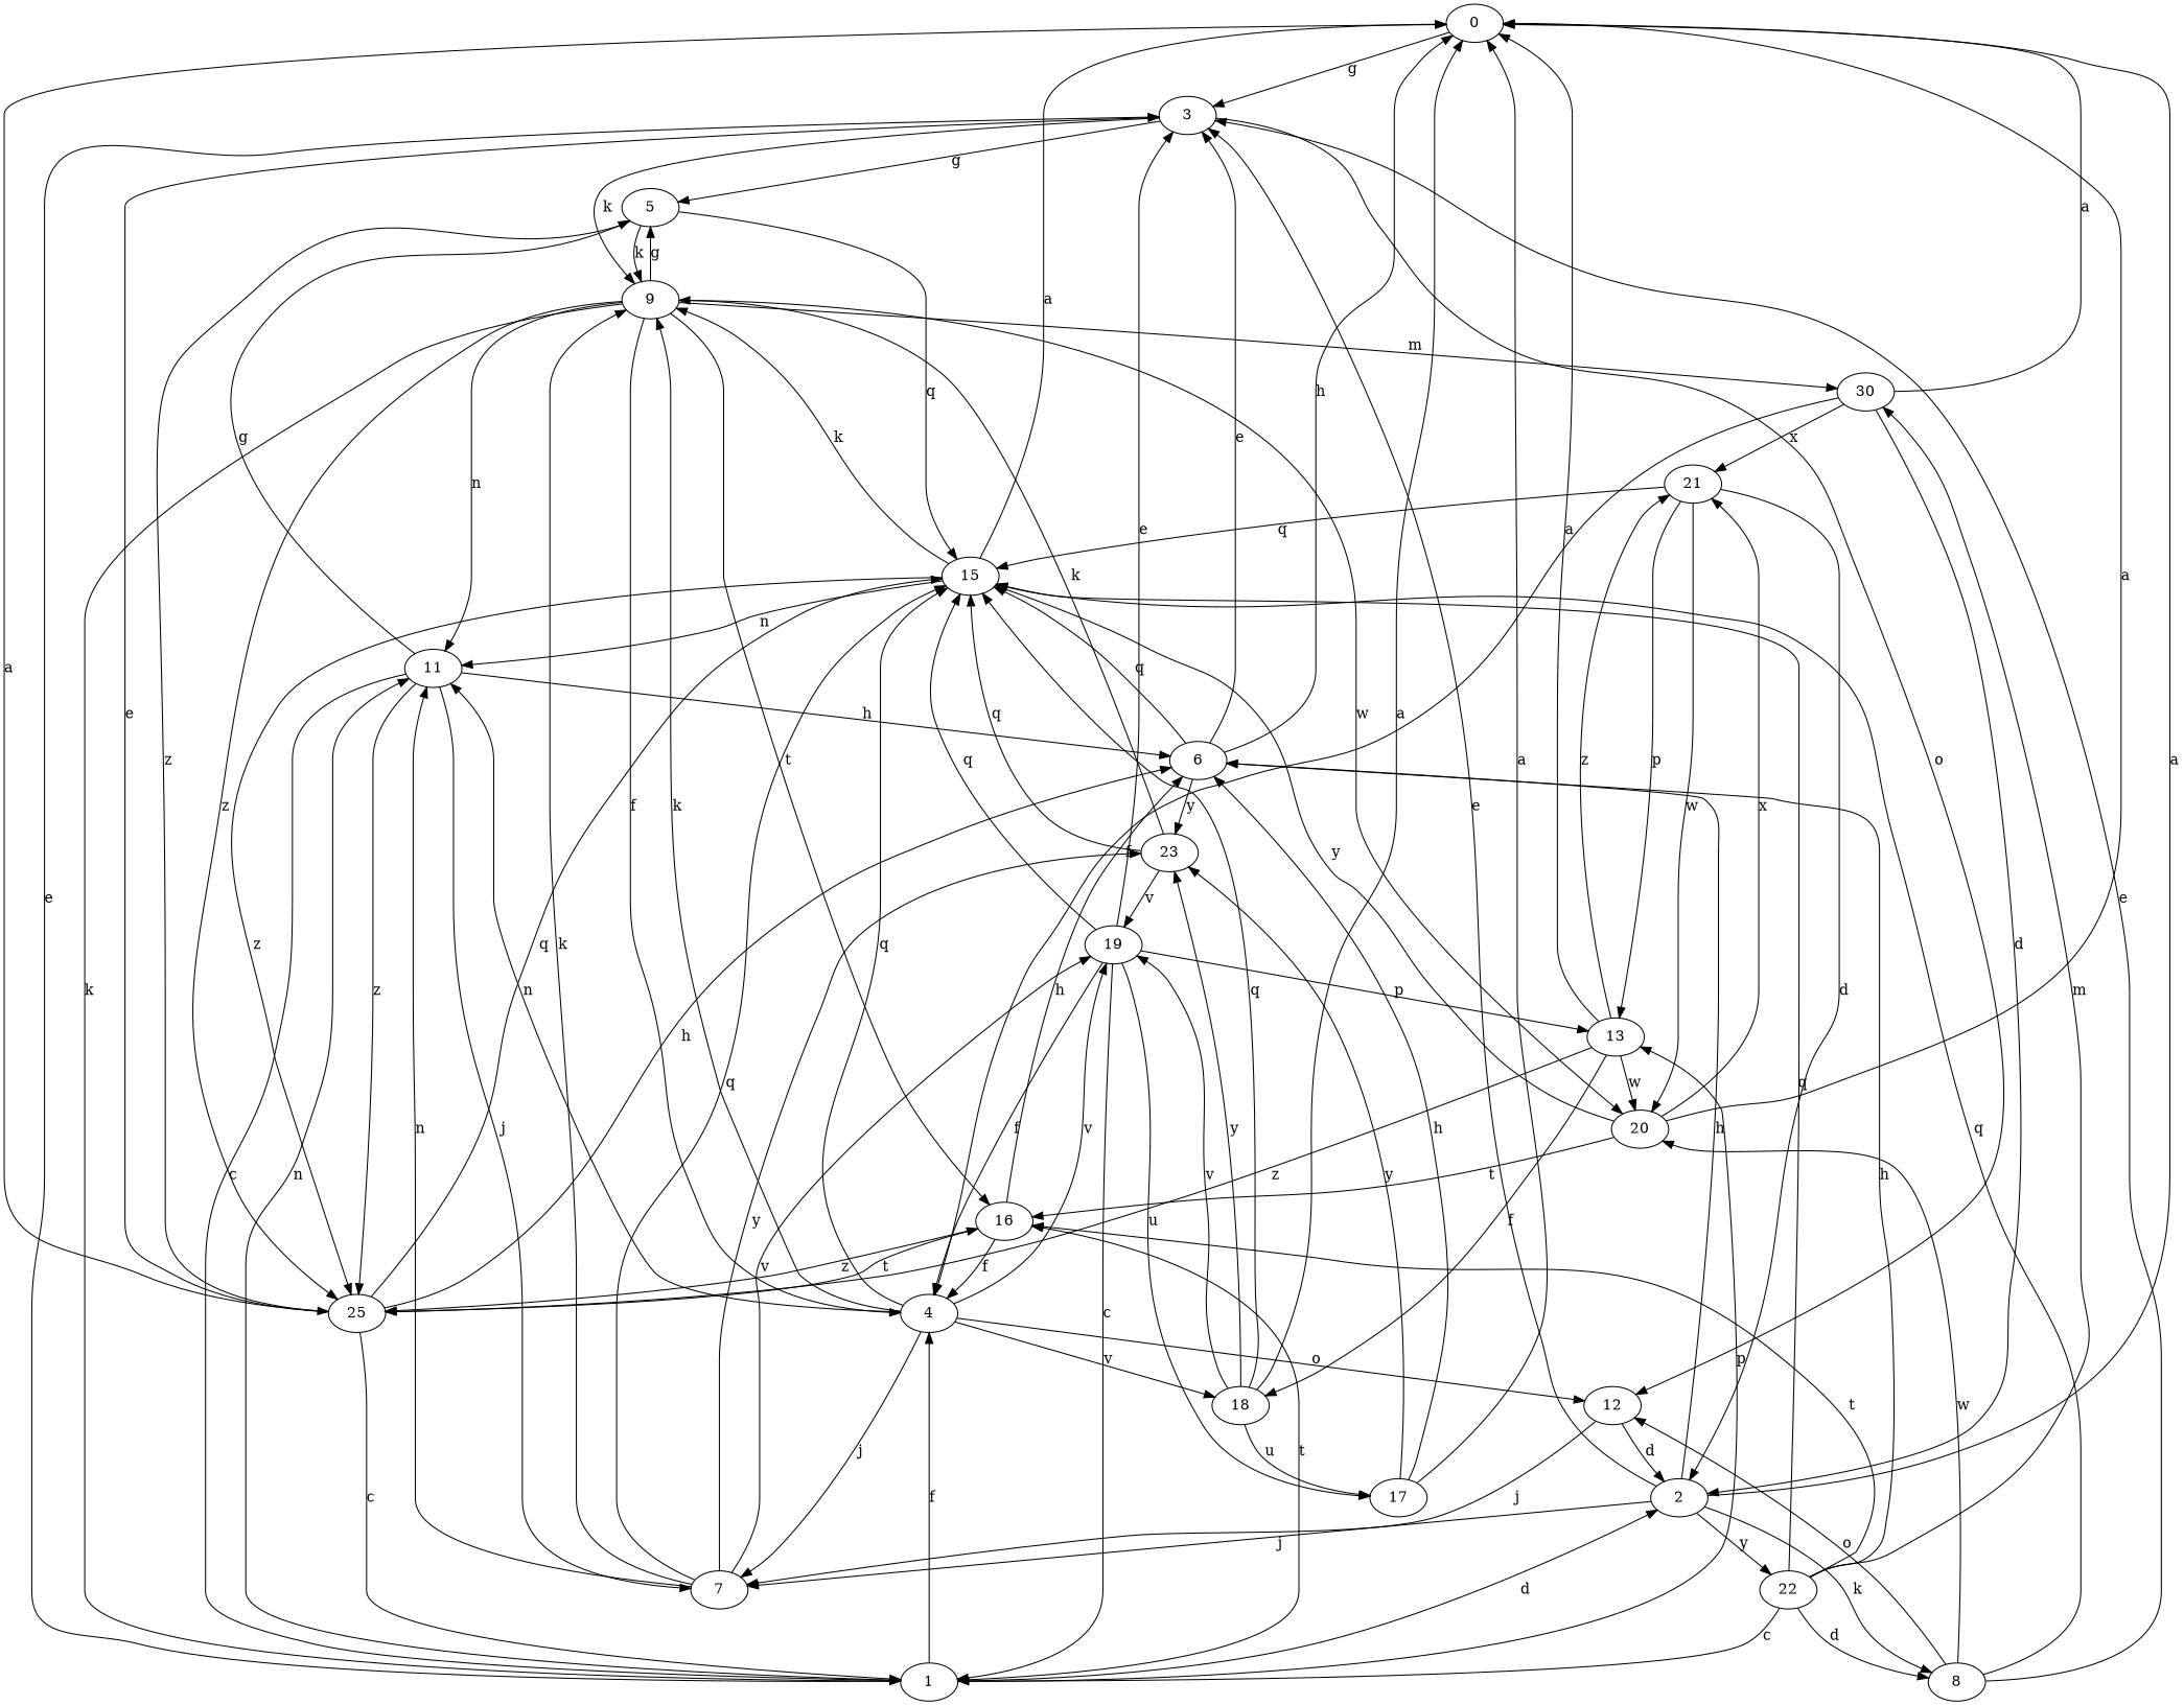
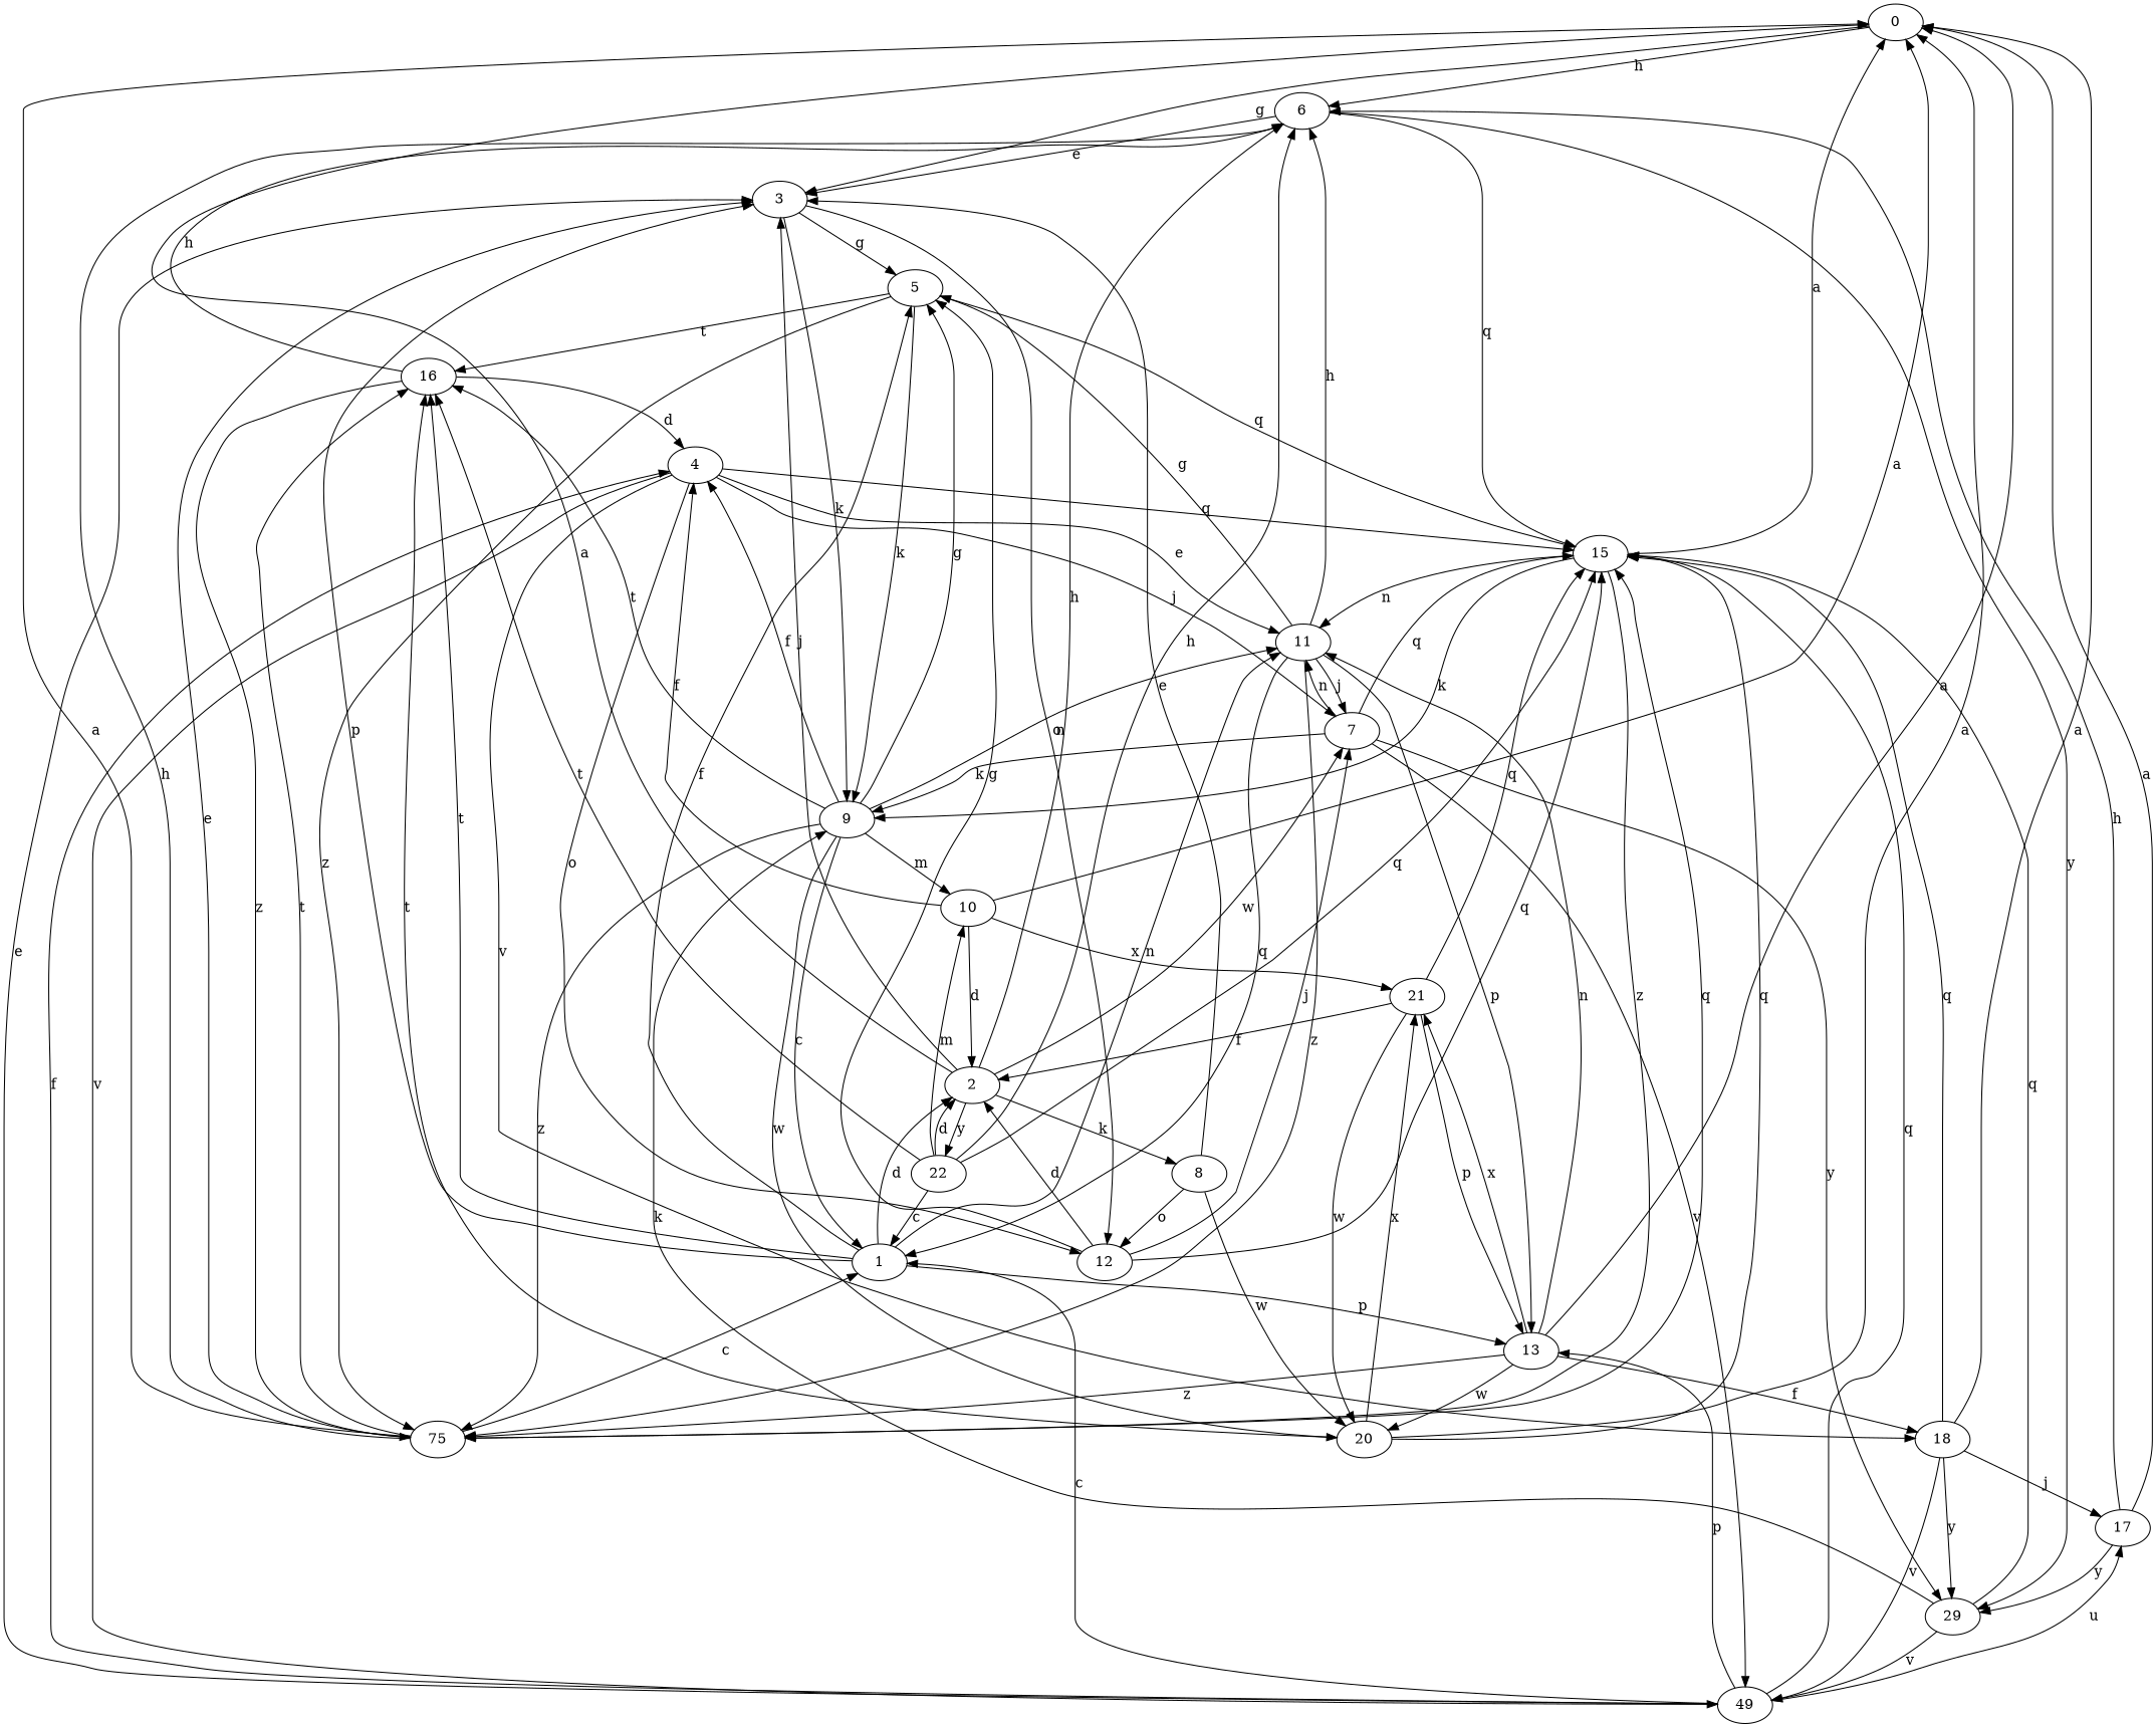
  strict digraph {
    0
    6
    3
    5
    16
    9
    15
-   25
-   23
+   25 [label=75]
+   23 [label=29]
    1
    2
    4
    11
    13
    7
    8
    22
    12
    18
-   19
+   19 [label=49]
    20
    21
-   10 [label=30]
+   10
    17
-   6 -> 0 [label=h]
+   0 -> 6 [label=h]
    0 -> 3 [label=g]
    6 -> 3 [label=e]
    6 -> 15 [label=q]
    6 -> 23 [label=y]
    3 -> 5 [label=g]
    3 -> 9 [label=k]
    3 -> 12 [label=o]
+   5 -> 16 [label=t]
    5 -> 9 [label=k]
    5 -> 15 [label=q]
    5 -> 25 [label=z]
    16 -> 6 [label=h]
    16 -> 25 [label=z]
-   16 -> 4 [label=f]
+   16 -> 4 [label=d]
    9 -> 5 [label=g]
    9 -> 16 [label=t]
    9 -> 25 [label=z]
-   9 -> 1 [label=k]
+   9 -> 1 [label=c]
    9 -> 4 [label=f]
    9 -> 11 [label=n]
    9 -> 20 [label=w]
    9 -> 10 [label=m]
    15 -> 0 [label=a]
    15 -> 9 [label=k]
    15 -> 25 [label=z]
    15 -> 11 [label=n]
    25 -> 0 [label=a]
    25 -> 6 [label=h]
    25 -> 3 [label=e]
    25 -> 16 [label=t]
    25 -> 15 [label=q]
    25 -> 1 [label=c]
    23 -> 9 [label=k]
    23 -> 15 [label=q]
    23 -> 19 [label=v]
-   1 -> 3 [label=e]
+   1 -> 3 [label=p]
    1 -> 16 [label=t]
    1 -> 2 [label=d]
-   1 -> 4 [label=f]
+   1 -> 5 [label=f]
    1 -> 11 [label=n]
    1 -> 13 [label=p]
    2 -> 0 [label=a]
    2 -> 6 [label=h]
-   2 -> 3 [label=e]
-   2 -> 7 [label=j]
+   2 -> 3 [label=j]
+   2 -> 7 [label=w]
    2 -> 8 [label=k]
    2 -> 22 [label=y]
-   4 -> 9 [label=k]
    4 -> 15 [label=q]
-   4 -> 11 [label=n]
+   4 -> 11 [label=e]
    4 -> 7 [label=j]
    4 -> 12 [label=o]
    4 -> 18 [label=v]
    4 -> 19 [label=v]
    11 -> 6 [label=h]
    11 -> 5 [label=g]
    11 -> 25 [label=z]
-   11 -> 1 [label=c]
+   11 -> 1 [label=q]
+   11 -> 13 [label=p]
    11 -> 7 [label=j]
    13 -> 0 [label=a]
    13 -> 25 [label=z]
+   13 -> 11 [label=n]
    13 -> 18 [label=f]
    13 -> 20 [label=w]
-   13 -> 21 [label=z]
+   13 -> 21 [label=x]
    7 -> 9 [label=k]
    7 -> 15 [label=q]
    7 -> 23 [label=y]
    7 -> 11 [label=n]
    7 -> 19 [label=v]
    8 -> 3 [label=e]
    8 -> 12 [label=o]
    8 -> 20 [label=w]
    22 -> 6 [label=h]
    22 -> 16 [label=t]
    22 -> 15 [label=q]
    22 -> 1 [label=c]
-   22 -> 8 [label=d]
+   22 -> 2 [label=d]
    22 -> 10 [label=m]
-   8 -> 15 [label=q]
+   12 -> 5 [label=g]
+   12 -> 15 [label=q]
    12 -> 2 [label=d]
    12 -> 7 [label=j]
    18 -> 0 [label=a]
    18 -> 15 [label=q]
    18 -> 23 [label=y]
    18 -> 19 [label=v]
-   18 -> 17 [label=u]
+   18 -> 17 [label=j]
    19 -> 3 [label=e]
    19 -> 15 [label=q]
    19 -> 1 [label=c]
    19 -> 4 [label=f]
    19 -> 13 [label=p]
    19 -> 17 [label=u]
    20 -> 0 [label=a]
    20 -> 16 [label=t]
-   20 -> 15 [label=y]
+   20 -> 15 [label=q]
    20 -> 21 [label=x]
    21 -> 15 [label=q]
-   21 -> 2 [label=d]
+   21 -> 2 [label=f]
    21 -> 13 [label=p]
    21 -> 20 [label=w]
    10 -> 0 [label=a]
    10 -> 2 [label=d]
    10 -> 4 [label=f]
    10 -> 21 [label=x]
    17 -> 0 [label=a]
    17 -> 6 [label=h]
    17 -> 23 [label=y]
  }
